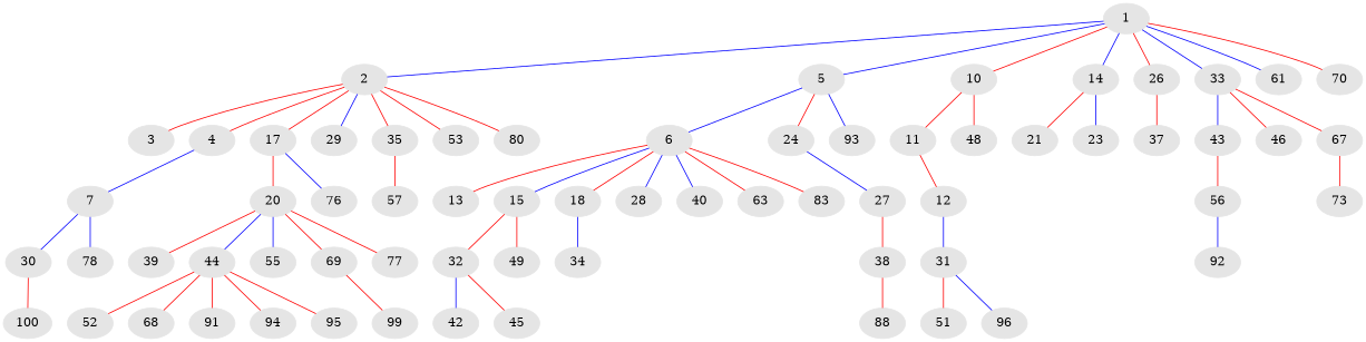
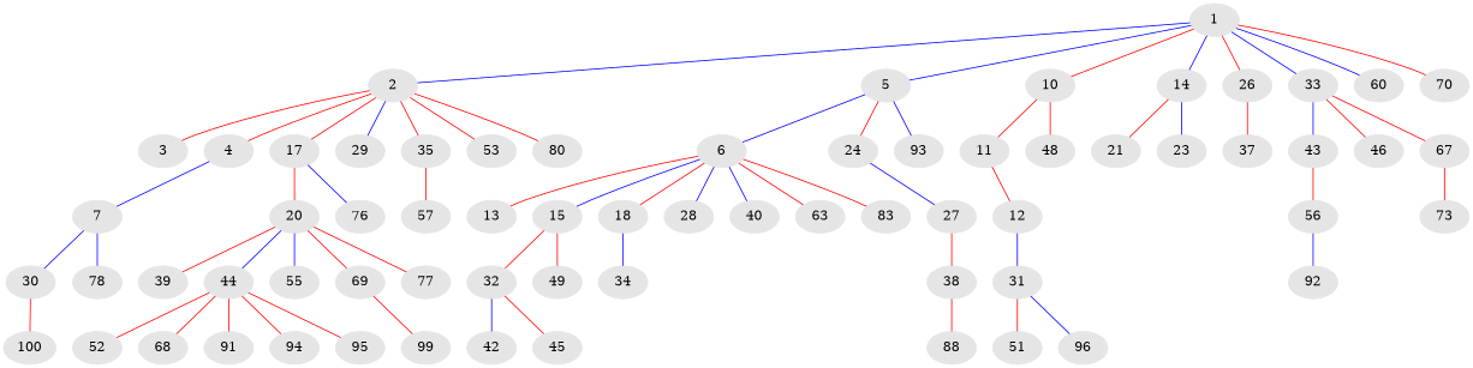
  graph {
    node [color=gray90 style=filled]
    edge [color=red]
    1 [super="+9"]
    2 [super="+25"]
    5 [super="+19"]
    10 [super="+36"]
    14 [super="+86"]
    26
    33 [super="+85"]
-   61
+   61 [label=60]
    70 [super="+79"]
    3
    4 [super="+82"]
    17 [super="+66"]
    29
    35 [super="+47"]
    53
    n16 [label=80]
    6 [super="+16"]
    24
    93
    11
    48 [super="+72"]
    21
    23
    37 [super="+58"]
    43 [super="+50"]
    46
    67
    7 [super="+8"]
    20 [super="+54"]
    76 [super="+90"]
    57
    30 [super="+71"]
    78
    13
    15 [super="+41"]
    18
    28
    40 [super="+74"]
    63 [super="+80"]
    83
    27 [super="+65"]
    32 [super="+98"]
    49
    34 [super="+59"]
    100
    12 [super="+22"]
    31 [super="+75"]
    51
    96
    42 [super="+89"]
    45 [super="+62"]
    39
    44 [super="+60"]
    55
    69
    77 [super="+81"]
    52
    68
    91
    94
    95
    99
    38 [super="+87"]
    88
    56 [super="+64"]
    73 [super="+97"]
    92
    1 -- 2 [color=blue]
    1 -- 5 [color=blue]
    1 -- 10
    1 -- 14 [color=blue]
    1 -- 26
    1 -- 33 [color=blue]
    1 -- 61 [color=blue]
    1 -- 70
    2 -- 3
    2 -- 4
    2 -- 17
    2 -- 29 [color=blue]
    2 -- 35
    2 -- 53
    2 -- n16
    5 -- 6 [color=blue]
    5 -- 24
    5 -- 93 [color=blue]
    10 -- 11
    10 -- 48
    14 -- 21
    14 -- 23 [color=blue]
    26 -- 37
    33 -- 43 [color=blue]
    33 -- 46
    33 -- 67
    4 -- 7 [color=blue]
    17 -- 20
    17 -- 76 [color=blue]
    35 -- 57
    6 -- 13
    6 -- 15 [color=blue]
    6 -- 18
    6 -- 28 [color=blue]
    6 -- 40 [color=blue]
    6 -- 63
    6 -- 83
    24 -- 27 [color=blue]
    11 -- 12
    43 -- 56
    67 -- 73
    7 -- 30 [color=blue]
    7 -- 78 [color=blue]
    20 -- 39
    20 -- 44 [color=blue]
    20 -- 55 [color=blue]
    20 -- 69
    20 -- 77
    30 -- 100
    15 -- 32
    15 -- 49
    18 -- 34 [color=blue]
    27 -- 38
    32 -- 42 [color=blue]
    32 -- 45
    12 -- 31 [color=blue]
    31 -- 51
    31 -- 96 [color=blue]
    44 -- 52
    44 -- 68
    44 -- 91
    44 -- 94
    44 -- 95
    69 -- 99
    38 -- 88
    56 -- 92 [color=blue]
  }
